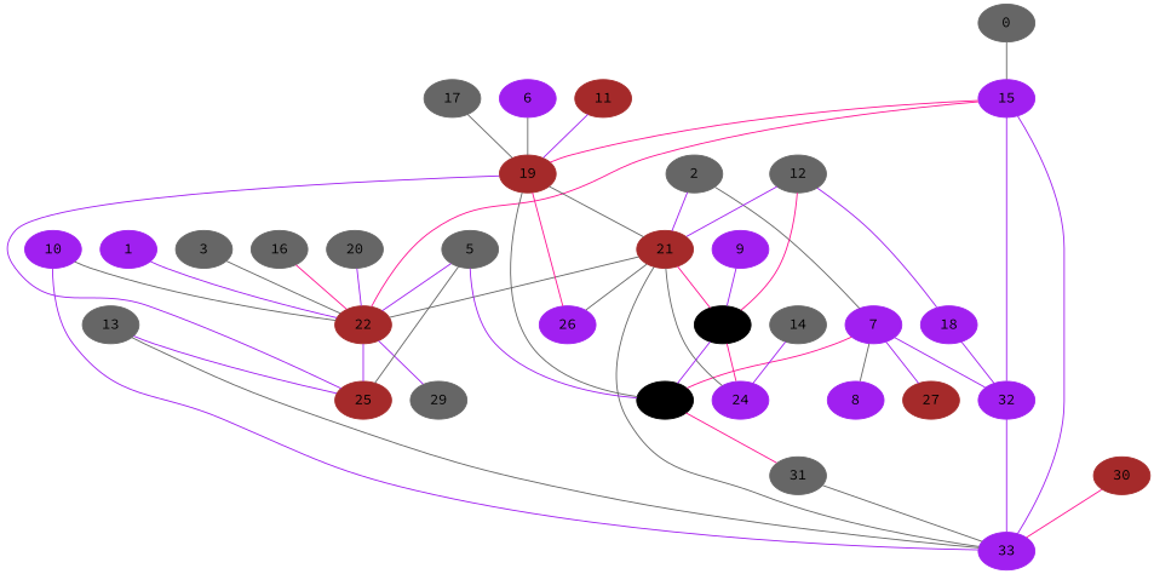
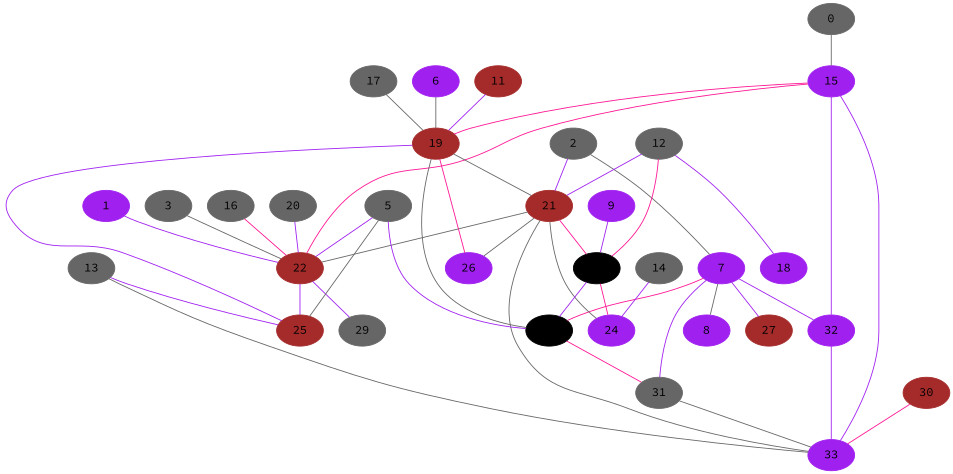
  graph {
    fontname="Source Code Pro"
    node [color=purple fontname="Source Code Pro" style=filled]
    edge [color=purple fontname="Source Code Pro" weight=1.0]
    22 [color=brown]
    1
    25 [color=brown]
    29 [color=gray40]
    2 [color=gray40]
    7
    21 [color=brown]
    28 [color=black]
    8
    27 [color=brown]
    31 [color=gray40]
    32
    23 [color=black]
    33
    24
    26
    3 [color=gray40]
    n18 [color=gray40 label=0]
    15
    19 [color=brown]
    5 [color=gray40]
    6
    9
-   10
    11 [color=brown]
    12 [color=gray40]
    18
    13 [color=gray40]
    14 [color=gray40]
    16 [color=gray40]
    17 [color=gray40]
    20 [color=gray40]
    30 [color=brown]
    22 -- 25 [weight=3.0]
    22 -- 29
    1 -- 22
    2 -- 7 [color=gray40]
    2 -- 21
    7 -- 28 [color=deeppink weight=3.0]
    7 -- 8 [color=gray40]
    7 -- 27
+   7 -- 31 [weight=3.0]
    7 -- 32
    21 -- 22 [color=gray40 weight=2.0]
    21 -- 23 [color=deeppink weight=4.0]
    21 -- 33 [color=gray40]
    21 -- 24 [color=gray40 weight=2.0]
    21 -- 26 [color=gray40]
    28 -- 31 [color=deeppink]
    31 -- 33 [color=gray40]
    32 -- 33
    23 -- 28
    23 -- 24 [color=deeppink weight=2.0]
    3 -- 22 [color=gray40]
    n18 -- 15 [color=gray40]
    15 -- 22 [color=deeppink]
    15 -- 32 [weight=3.0]
    15 -- 33 [weight=3.0]
    15 -- 19 [color=deeppink]
    19 -- 25
    19 -- 21 [color=gray40]
    19 -- 28 [color=gray40 weight=2.0]
    19 -- 26 [color=deeppink]
    5 -- 22 [weight=3.0]
    5 -- 25 [color=gray40]
    5 -- 28
    6 -- 19 [color=gray40]
    9 -- 23
-   10 -- 22 [color=gray40]
-   10 -- 33
    11 -- 19
    12 -- 21
    12 -- 23 [color=deeppink]
    12 -- 18
-   18 -- 32
    13 -- 25
    13 -- 33 [color=gray40]
    14 -- 24
    16 -- 22 [color=deeppink]
    17 -- 19 [color=gray40]
    20 -- 22
    30 -- 33 [color=deeppink]
  }
